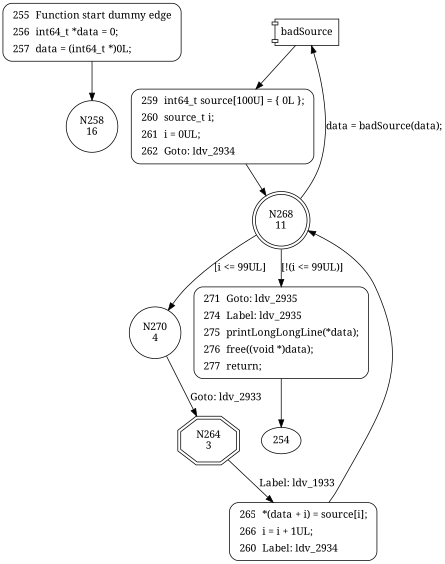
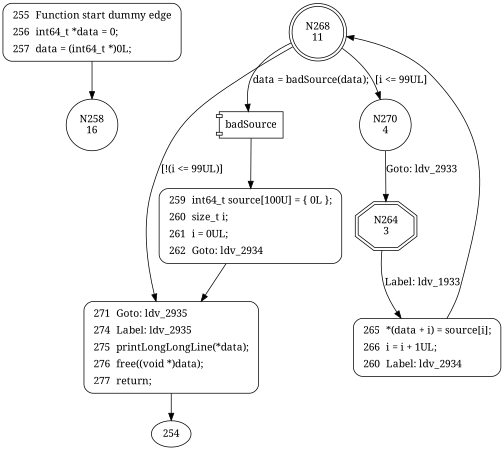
  digraph {
    fontname="Noto Serif"
    node [fontname="Noto Serif" shape=Mrecord]
    edge [fontname="Noto Serif"]
    n1 [label="N258\n16" shape=circle]
    n2 [label=badSource shape=component]
-   n3 [fillcolor=white label=<<table border="0" cellborder="0" cellpadding="3" bgcolor="white"><tr><td align="right">259</td><td align="left">int64_t source[100U] = &#123; 0L &#125;;</td></tr><tr><td align="right">260</td><td align="left">source_t i;</td></tr><tr><td align="right">261</td><td align="left">i = 0UL;</td></tr><tr><td align="right">262</td><td align="left">Goto: ldv_2934</td></tr></table>> penwidth=1 style="filled,bold"]
+   n3 [fillcolor=white label=<<table border="0" cellborder="0" cellpadding="3" bgcolor="white"><tr><td align="right">259</td><td align="left">int64_t source[100U] = &#123; 0L &#125;;</td></tr><tr><td align="right">260</td><td align="left">size_t i;</td></tr><tr><td align="right">261</td><td align="left">i = 0UL;</td></tr><tr><td align="right">262</td><td align="left">Goto: ldv_2934</td></tr></table>> penwidth=1 style="filled,bold"]
    n4 [label="N268\n11" shape=doublecircle]
    n5 [label="N270\n4" shape=circle]
    n6 [fillcolor=white label=<<table border="0" cellborder="0" cellpadding="3" bgcolor="white"><tr><td align="right">271</td><td align="left">Goto: ldv_2935</td></tr><tr><td align="right">274</td><td align="left">Label: ldv_2935</td></tr><tr><td align="right">275</td><td align="left">printLongLongLine(*data);</td></tr><tr><td align="right">276</td><td align="left">free((void *)data);</td></tr><tr><td align="right">277</td><td align="left">return;</td></tr></table>> penwidth=1 style="filled,bold"]
    n7 [label="N264\n3" shape=doubleoctagon]
    254 [shape=""]
    n9 [fillcolor=white label=<<table border="0" cellborder="0" cellpadding="3" bgcolor="white"><tr><td align="right">265</td><td align="left">*(data + i) = source[i];</td></tr><tr><td align="right">266</td><td align="left">i = i + 1UL;</td></tr><tr><td align="right">260</td><td align="left">Label: ldv_2934</td></tr></table>> penwidth=1 style="filled,bold"]
    n10 [fillcolor=white label=<<table border="0" cellborder="0" cellpadding="3" bgcolor="white"><tr><td align="right">255</td><td align="left">Function start dummy edge</td></tr><tr><td align="right">256</td><td align="left">int64_t *data = 0;</td></tr><tr><td align="right">257</td><td align="left">data = (int64_t *)0L;</td></tr></table>> penwidth=1 style="filled,bold"]
    n2 -> n3
-   n3 -> n4
+   n3 -> n6
    n4 -> n2 [label="data = badSource(data);"]
    n4 -> n5 [label="[i <= 99UL]"]
    n4 -> n6 [label="[!(i <= 99UL)]"]
    n5 -> n7 [label="Goto: ldv_2933"]
    n6 -> 254
    n7 -> n9 [label="Label: ldv_1933"]
    n9 -> n4
    n10 -> n1
  }
